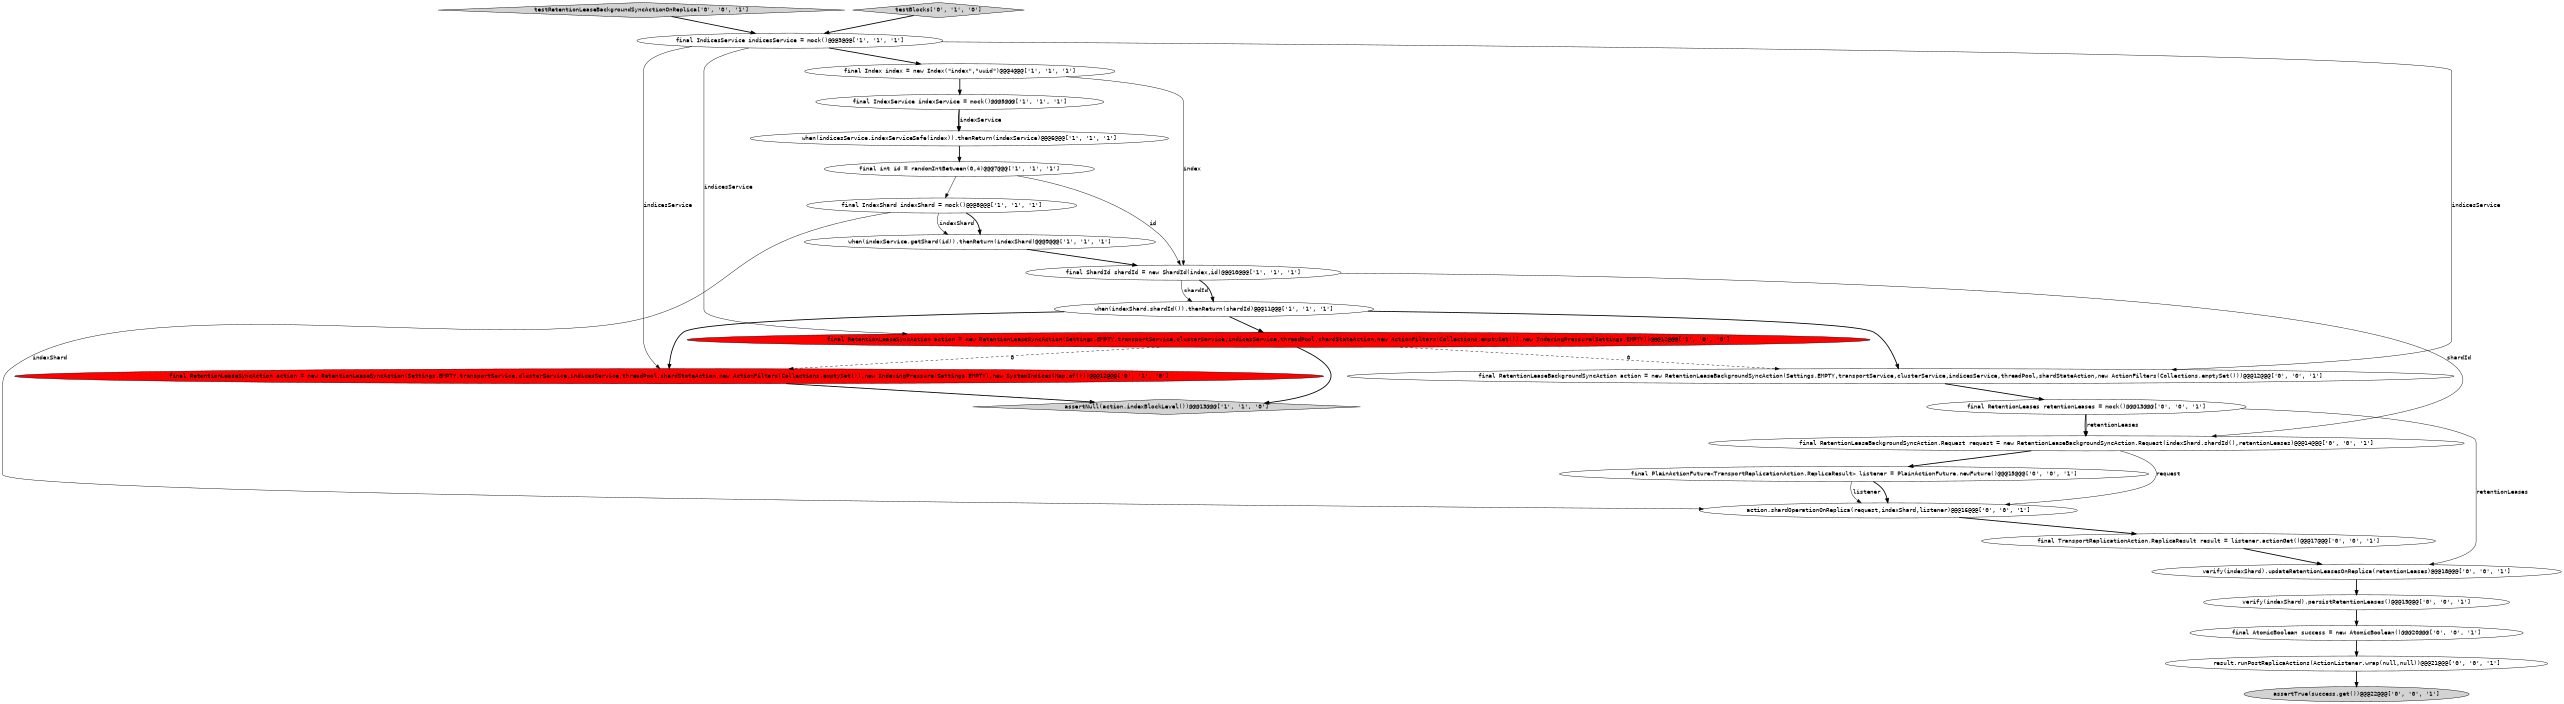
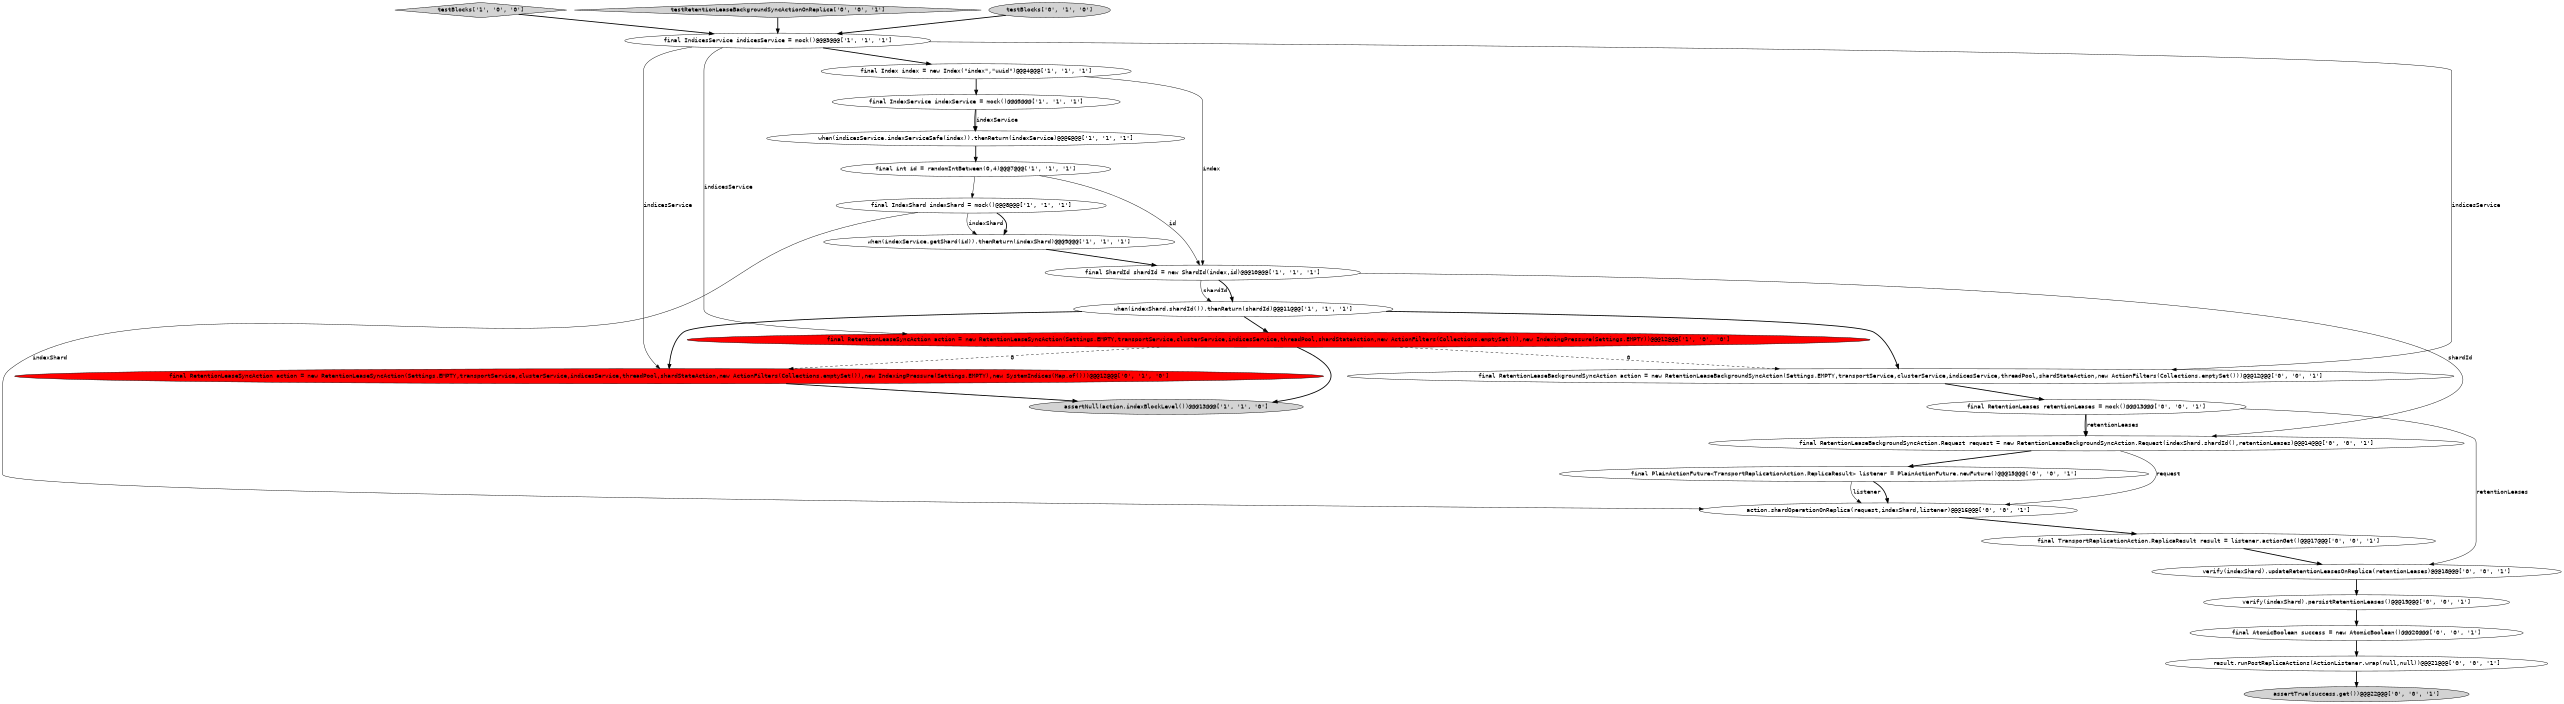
  digraph {
    fontname="DejaVu Sans Mono"
    node [fillcolor=white fontname="DejaVu Sans Mono" shape=ellipse style=filled]
    edge [fontname="DejaVu Sans Mono" style=bold]
    n1 [label="action.shardOperationOnReplica(request,indexShard,listener)@@@16@@@['0', '0', '1']"]
    n2 [label="final TransportReplicationAction.ReplicaResult result = listener.actionGet()@@@17@@@['0', '0', '1']"]
    n3 [label="verify(indexShard).updateRetentionLeasesOnReplica(retentionLeases)@@@18@@@['0', '0', '1']"]
    n4 [label="final RetentionLeaseBackgroundSyncAction action = new RetentionLeaseBackgroundSyncAction(Settings.EMPTY,transportService,clusterService,indicesService,threadPool,shardStateAction,new ActionFilters(Collections.emptySet()))@@@12@@@['0', '0', '1']"]
    n5 [label="final RetentionLeases retentionLeases = mock()@@@13@@@['0', '0', '1']"]
    n6 [label="final RetentionLeaseBackgroundSyncAction.Request request = new RetentionLeaseBackgroundSyncAction.Request(indexShard.shardId(),retentionLeases)@@@14@@@['0', '0', '1']"]
    n7 [label="final IndicesService indicesService = mock()@@@3@@@['1', '1', '1']"]
    n8 [label="final Index index = new Index(\"index\",\"uuid\")@@@4@@@['1', '1', '1']"]
    n9 [fillcolor=red label="final RetentionLeaseSyncAction action = new RetentionLeaseSyncAction(Settings.EMPTY,transportService,clusterService,indicesService,threadPool,shardStateAction,new ActionFilters(Collections.emptySet()),new IndexingPressure(Settings.EMPTY),new SystemIndices(Map.of()))@@@12@@@['0', '1', '0']"]
    n10 [fillcolor=red label="final RetentionLeaseSyncAction action = new RetentionLeaseSyncAction(Settings.EMPTY,transportService,clusterService,indicesService,threadPool,shardStateAction,new ActionFilters(Collections.emptySet()),new IndexingPressure(Settings.EMPTY))@@@12@@@['1', '0', '0']"]
    n11 [label="final ShardId shardId = new ShardId(index,id)@@@10@@@['1', '1', '1']"]
    n12 [label="final IndexService indexService = mock()@@@5@@@['1', '1', '1']"]
-   n13 [fillcolor=lightgray label="assertNull(action.indexBlockLevel())@@@13@@@['1', '1', '0']" shape=diamond]
+   n13 [fillcolor=lightgray label="assertNull(action.indexBlockLevel())@@@13@@@['1', '1', '0']"]
    n14 [label="when(indexService.getShard(id)).thenReturn(indexShard)@@@9@@@['1', '1', '1']"]
    n15 [label="when(indexShard.shardId()).thenReturn(shardId)@@@11@@@['1', '1', '1']"]
    n16 [label="final PlainActionFuture<TransportReplicationAction.ReplicaResult> listener = PlainActionFuture.newFuture()@@@15@@@['0', '0', '1']"]
    n17 [label="when(indicesService.indexServiceSafe(index)).thenReturn(indexService)@@@6@@@['1', '1', '1']"]
+   n18 [fillcolor=lightgray label="testBlocks['1', '0', '0']" shape=diamond]
    n19 [fillcolor=lightgray label="assertTrue(success.get())@@@22@@@['0', '0', '1']"]
    n20 [label="final AtomicBoolean success = new AtomicBoolean()@@@20@@@['0', '0', '1']"]
    n21 [label="result.runPostReplicaActions(ActionListener.wrap(null,null))@@@21@@@['0', '0', '1']"]
    n22 [label="final int id = randomIntBetween(0,4)@@@7@@@['1', '1', '1']"]
    n23 [label="verify(indexShard).persistRetentionLeases()@@@19@@@['0', '0', '1']"]
    n24 [fillcolor=lightgray label="testRetentionLeaseBackgroundSyncActionOnReplica['0', '0', '1']" shape=diamond]
-   n25 [fillcolor=lightgray label="testBlocks['0', '1', '0']" shape=diamond]
+   n25 [fillcolor=lightgray label="testBlocks['0', '1', '0']"]
    n26 [label="final IndexShard indexShard = mock()@@@8@@@['1', '1', '1']"]
    n1 -> n2
    n2 -> n3
    n3 -> n23
    n4 -> n5
    n5 -> n3 [label=retentionLeases style=solid]
    n5 -> n6 [label=retentionLeases style=solid]
    n5 -> n6
    n6 -> n1 [label=request style=solid]
    n6 -> n16
    n7 -> n4 [label=indicesService style=solid]
    n7 -> n8
    n7 -> n9 [label=indicesService style=solid]
    n7 -> n10 [label=indicesService style=solid]
    n8 -> n11 [label=index style=solid]
    n8 -> n12
    n9 -> n13
    n10 -> n4 [label=0 style=dashed]
    n10 -> n9 [label=0 style=dashed]
    n10 -> n13
    n11 -> n6 [label=shardId style=solid]
    n11 -> n15 [label=shardId style=solid]
    n11 -> n15
    n12 -> n17
    n12 -> n17 [label=indexService style=solid]
    n14 -> n11
    n15 -> n4
    n15 -> n9
    n15 -> n10
    n16 -> n1
    n16 -> n1 [label=listener style=solid]
    n17 -> n22
+   n18 -> n7
    n20 -> n21
    n21 -> n19
    n22 -> n11 [label=id style=solid]
    n22 -> n26 [style=solid]
    n23 -> n20
    n24 -> n7
    n25 -> n7
    n26 -> n1 [label=indexShard style=solid]
    n26 -> n14
    n26 -> n14 [label=indexShard style=solid]
  }
